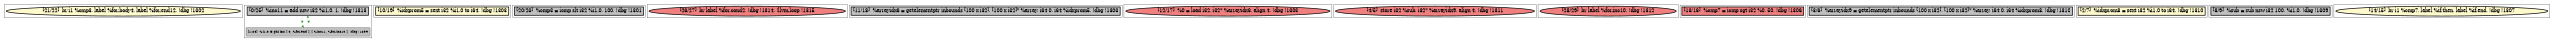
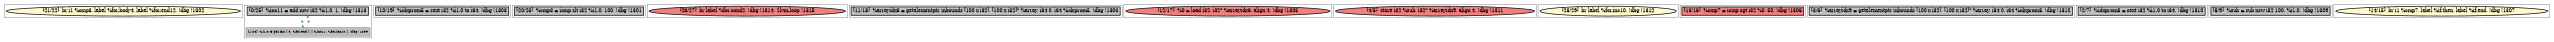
  digraph {
    node [fillcolor=grey fontsize=20 penwidth=3.0 shape=rectangle style=filled]
    edge [color=forestgreen fontcolor=forestgreen style=dotted]
    n1 [fillcolor=lemonchiffon label="[21/22]  br i1 %cmp3, label %for.body4, label %for.end12, !dbg !1302" shape=ellipse]
    n2 [label="[0/25]  %inc11 = add nsw i32 %i1.0, 1, !dbg !1313"]
    n3 [label="[1/24]  %i1.0 = phi i32 [ 0, %for.end ], [ %inc11, %for.inc10 ], !dbg !1299" fontsize="" penwidth=""]
-   n4 [fillcolor=lemonchiffon label="[10/19]  %idxprom5 = sext i32 %i1.0 to i64, !dbg !1303"]
+   n4 [label="[10/19]  %idxprom5 = sext i32 %i1.0 to i64, !dbg !1303"]
    n5 [label="[20/23]  %cmp3 = icmp slt i32 %i1.0, 100, !dbg !1301"]
    n6 [fillcolor=lightcoral label="[26/27]  br label %for.cond2, !dbg !1314, !llvm.loop !1315" shape=ellipse]
    n7 [label="[11/18]  %arrayidx6 = getelementptr inbounds [100 x i32], [100 x i32]* %array, i64 0, i64 %idxprom5, !dbg !1303"]
    n8 [fillcolor=lightcoral label="[12/17]  %0 = load i32, i32* %arrayidx6, align 4, !dbg !1303" shape=ellipse]
    n9 [fillcolor=lightcoral label="[4/5]  store i32 %sub, i32* %arrayidx9, align 4, !dbg !1311" shape=ellipse]
-   n10 [fillcolor=lightcoral label="[28/29]  br label %for.inc10, !dbg !1312" shape=ellipse]
+   n10 [fillcolor=lemonchiffon label="[28/29]  br label %for.inc10, !dbg !1312" shape=ellipse]
    n11 [fillcolor=lightcoral label="[13/16]  %cmp7 = icmp sgt i32 %0, 50, !dbg !1306"]
    n12 [label="[3/6]  %arrayidx9 = getelementptr inbounds [100 x i32], [100 x i32]* %array, i64 0, i64 %idxprom8, !dbg !1310"]
-   n13 [fillcolor=lemonchiffon label="[2/7]  %idxprom8 = sext i32 %i1.0 to i64, !dbg !1310"]
+   n13 [label="[2/7]  %idxprom8 = sext i32 %i1.0 to i64, !dbg !1310"]
    n14 [label="[8/9]  %sub = sub nsw i32 100, %i1.0, !dbg !1309"]
    n15 [fillcolor=lemonchiffon label="[14/15]  br i1 %cmp7, label %if.then, label %if.end, !dbg !1307" shape=ellipse]
    subgraph cluster_1 {
      n1
    }
    subgraph cluster_2 {
      n2
      n3
    }
    subgraph cluster_3 {
      n4
    }
    subgraph cluster_4 {
      n5
    }
    subgraph cluster_5 {
      n6
    }
    subgraph cluster_6 {
      n7
    }
    subgraph cluster_7 {
      n8
    }
    subgraph cluster_8 {
      n9
    }
    subgraph cluster_9 {
      n10
    }
    subgraph cluster_10 {
      n11
    }
    subgraph cluster_11 {
      n12
    }
    subgraph cluster_12 {
      n13
    }
    subgraph cluster_13 {
      n14
    }
    subgraph cluster_14 {
      n15
    }
    n2 -> n3 [label=T]
    n3 -> n2 [label=T]
  }
